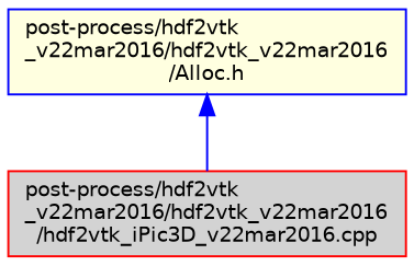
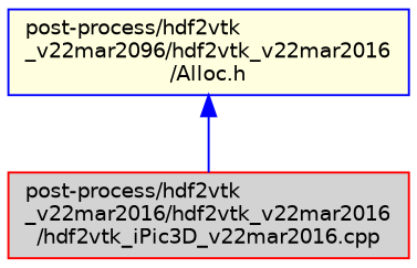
  digraph {
    node [fontname=Helvetica fontsize=10 shape=record style=filled]
-   n1 [color=blue fillcolor=lightyellow fontcolor=black height=0.2 label="post-process/hdf2vtk\l_v22mar2016/hdf2vtk_v22mar2016\l/Alloc.h" width=0.4]
+   n1 [color=blue fillcolor=lightyellow fontcolor=black height=0.2 label="post-process/hdf2vtk\l_v22mar2096/hdf2vtk_v22mar2016\l/Alloc.h" width=0.4]
    n2 [color=red fillcolor=lightgrey height=0.2 label="post-process/hdf2vtk\l_v22mar2016/hdf2vtk_v22mar2016\l/hdf2vtk_iPic3D_v22mar2016.cpp" width=0.4]
    n1 -> n2 [color=blue dir=back fontname=Helvetica fontsize=10 labelfontname=Helvetica labelfontsize=10 style=solid]
  }
